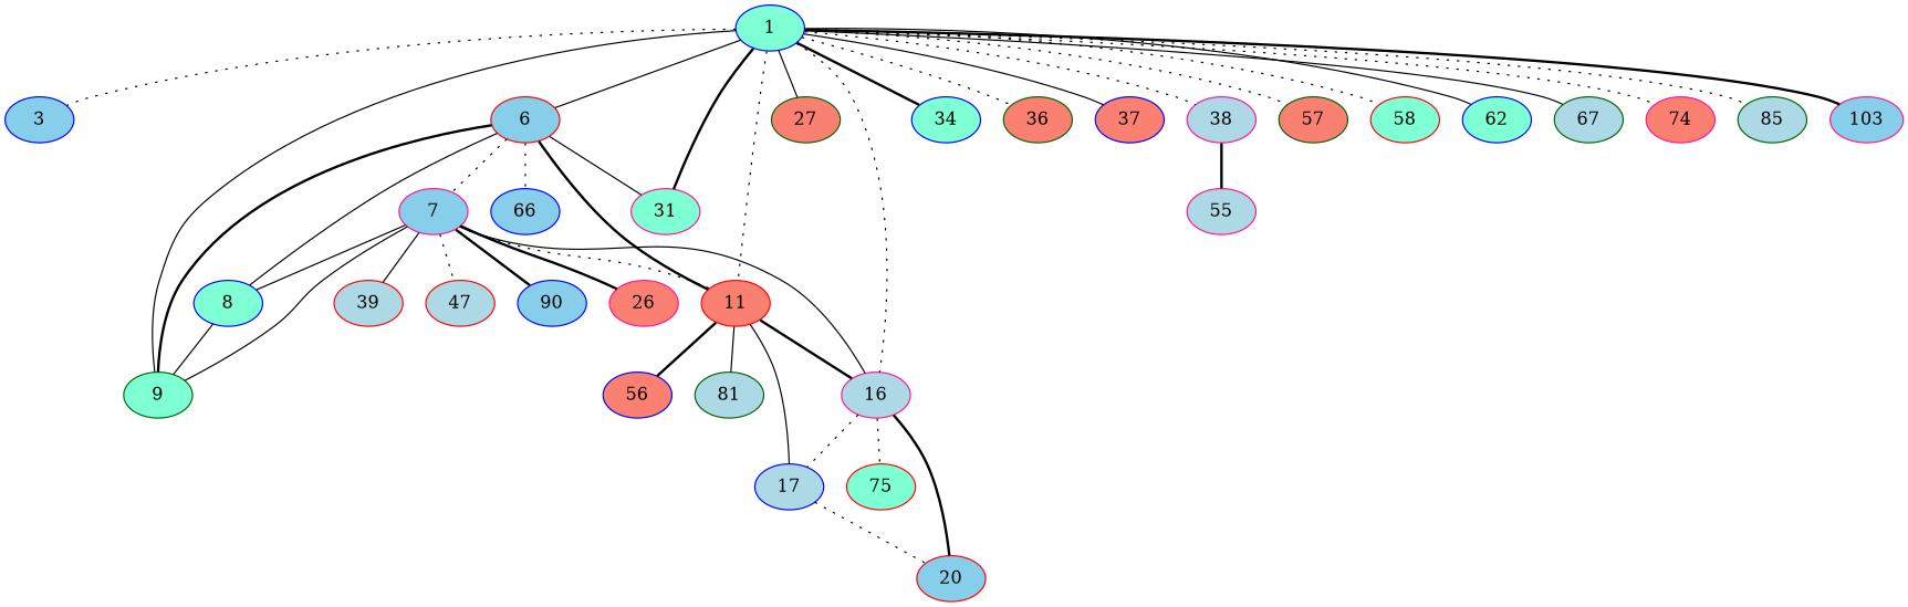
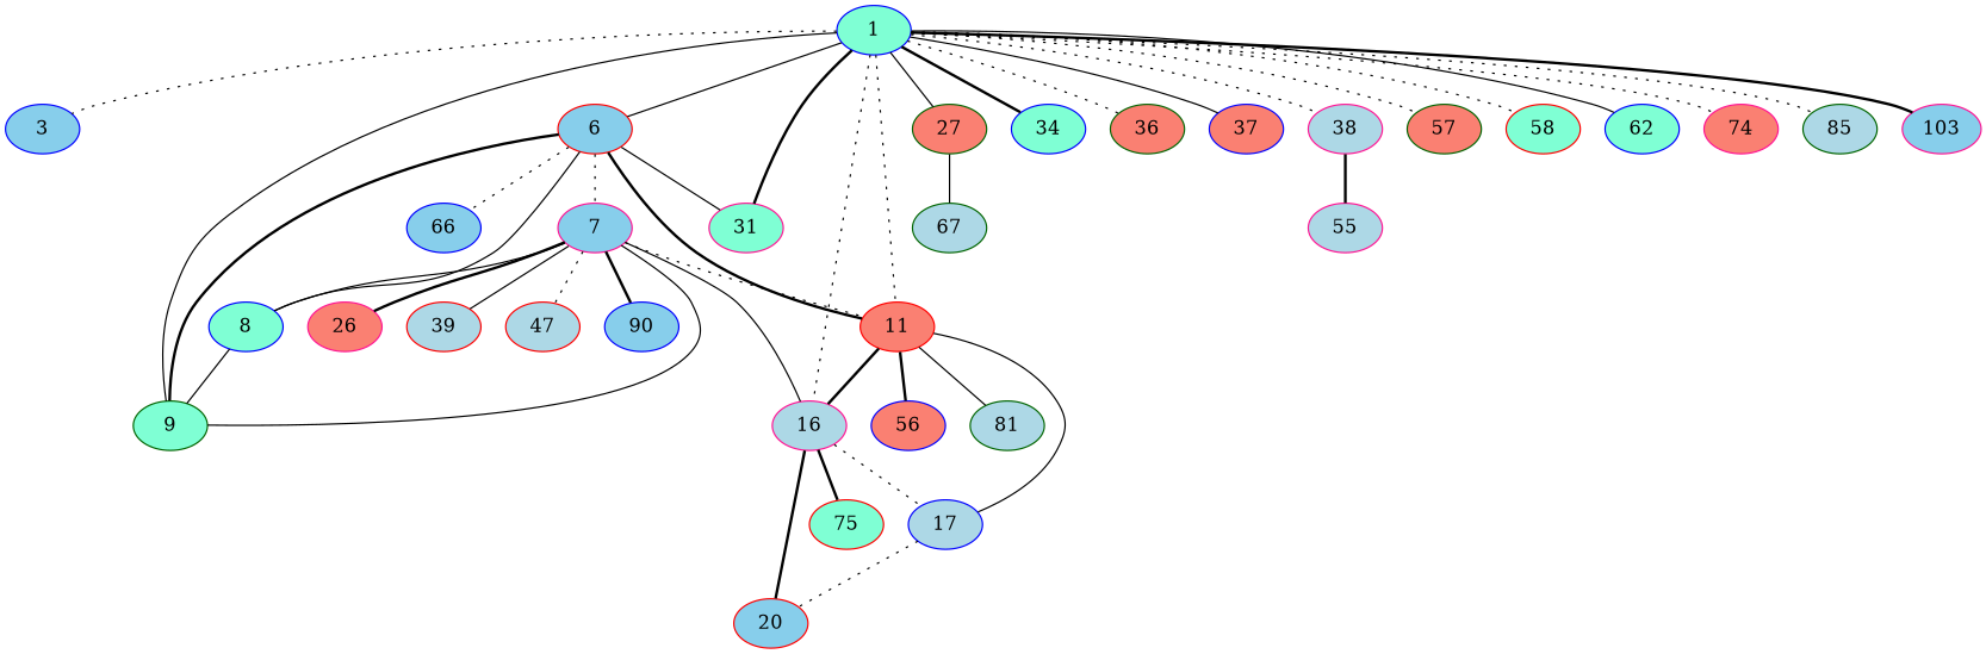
  graph {
    node [color=blue fillcolor=lightblue style=filled]
    edge [style=dotted]
    1 [fillcolor=aquamarine super="+2+4+22"]
    3 [fillcolor=skyblue super="+88+44"]
    6 [color=red fillcolor=skyblue super="+13+46+45+78+41+10+51"]
    9 [color=darkgreen fillcolor=aquamarine super="+73"]
    11 [color=red fillcolor=salmon super="+15+14+97+106+87+12+35"]
    16 [color=deeppink super="+19+76+40+101+69+18+52"]
    27 [color=darkgreen fillcolor=salmon]
    31 [color=deeppink fillcolor=aquamarine]
    34 [fillcolor=aquamarine]
    36 [color=darkgreen fillcolor=salmon]
    37 [fillcolor=salmon]
    38 [color=deeppink super="+79"]
    57 [color=darkgreen fillcolor=salmon]
    58 [color=red fillcolor=aquamarine super="+61"]
    62 [fillcolor=aquamarine]
    67 [color=darkgreen]
    74 [color=deeppink fillcolor=salmon]
    85 [color=darkgreen]
    103 [color=deeppink fillcolor=skyblue]
    7 [color=deeppink fillcolor=skyblue]
    8 [fillcolor=aquamarine super="+29+42"]
    66 [fillcolor=skyblue]
    17
    56 [fillcolor=salmon]
    81 [color=darkgreen super="+83"]
    20 [color=red fillcolor=skyblue super="+84+59"]
    75 [color=red fillcolor=aquamarine]
    55 [color=deeppink]
    26 [color=deeppink fillcolor=salmon]
    39 [color=red]
    47 [color=red super="+65"]
    90 [fillcolor=skyblue]
    1 -- 3 [weight=4]
    1 -- 6 [style=solid]
    1 -- 9 [style=solid weight=2]
    1 -- 11 [weight=7]
    1 -- 16 [weight=3]
    1 -- 27 [style=solid]
    1 -- 31 [style=bold]
    1 -- 34 [style=bold]
    1 -- 36
    1 -- 37 [style=solid]
    1 -- 38
    1 -- 57
    1 -- 58
    1 -- 62 [style=solid]
-   1 -- 67 [style=solid]
+   27 -- 67 [style=solid]
    1 -- 74
    1 -- 85
    1 -- 103 [style=bold]
    6 -- 9 [style=bold weight=2]
    6 -- 11 [style=bold weight=4]
    6 -- 31 [style=solid]
    6 -- 7 [weight=2]
    6 -- 8 [style=solid weight=2]
    6 -- 66
    11 -- 16 [style=bold]
    11 -- 17 [style=solid]
    11 -- 56 [style=bold]
    11 -- 81 [style=solid]
    16 -- 17 [weight=3]
    16 -- 20 [style=bold weight=3]
-   16 -- 75
+   16 -- 75 [style=bold]
    38 -- 55 [style=bold]
    7 -- 9 [style=solid]
    7 -- 11
    7 -- 16 [style=solid]
    7 -- 8 [style=solid]
    7 -- 26 [style=bold]
    7 -- 39 [style=solid]
    7 -- 47
    7 -- 90 [style=bold]
    8 -- 9 [style=solid]
    17 -- 20
  }
